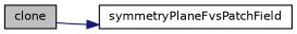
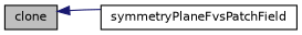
  digraph {
    rankdir=LR
    node [color=black fontname=Helvetica fontsize=10 shape=record]
    n1 [fillcolor=grey75 fontcolor=black height=0.2 label=clone style=filled width=0.4]
    n2 [height=0.2 label=symmetryPlaneFvsPatchField width=0.4]
-   n1 -> n2 [color=midnightblue fontname=Helvetica fontsize=10 labelfontname=Helvetica labelfontsize=10 style=solid]
+   n2 -> n1 [color=midnightblue fontname=Helvetica fontsize=10 labelfontname=Helvetica labelfontsize=10 style=solid]
  }
